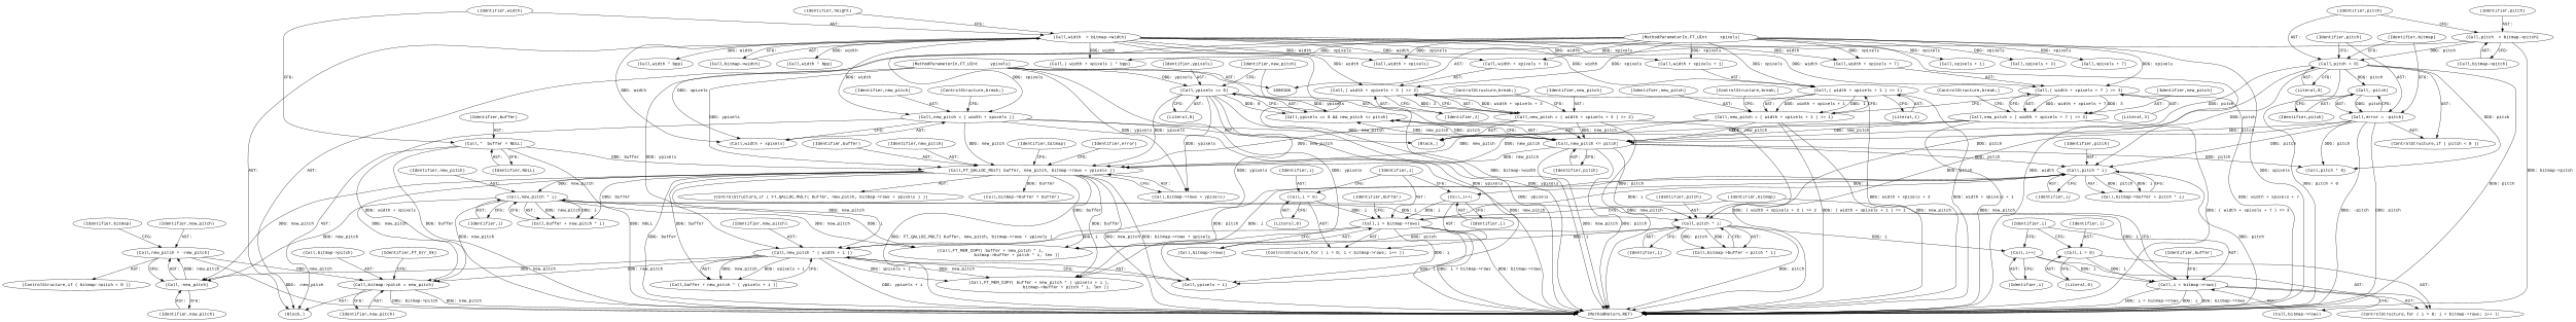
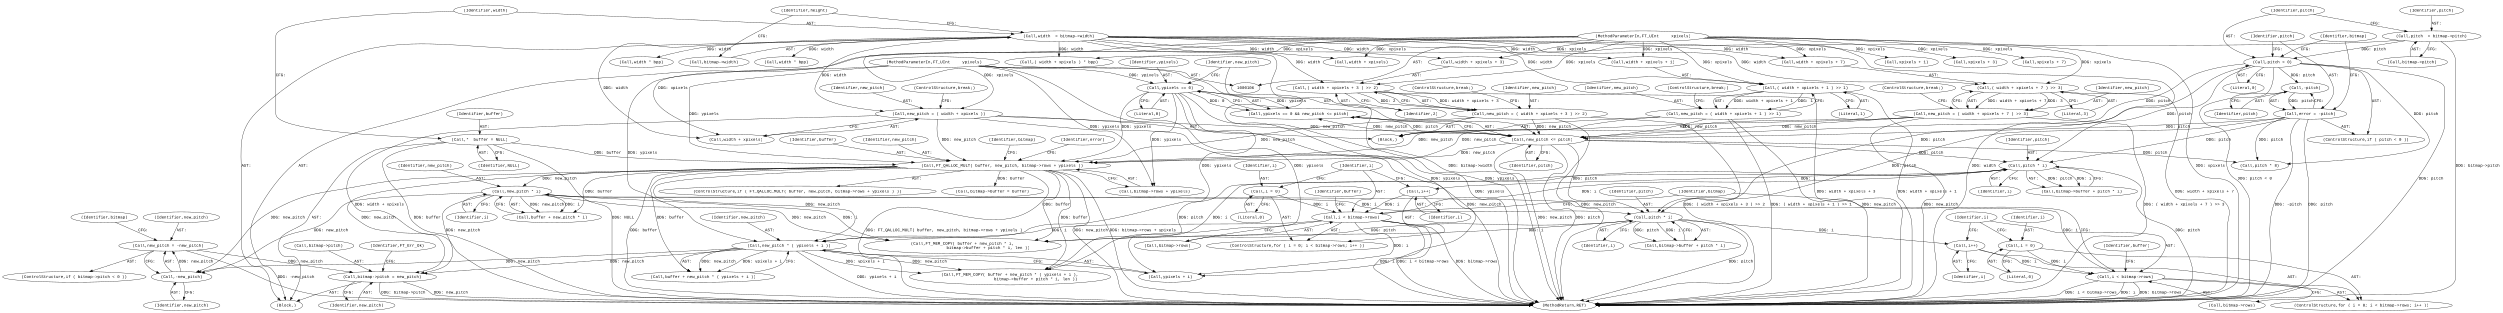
  digraph {
    fontname="Liberation Mono"
    node [fontname="Liberation Mono"]
    edge [fontname="Liberation Mono"]
    n1 [label="(Call,bitmap->pitch = new_pitch)"]
    n2 [label="(Identifier,new_pitch)"]
    n3 [label="(MethodReturn,RET)"]
    n4 [label="(Block,)"]
    n5 [label="(Call,new_pitch = -new_pitch)"]
    n6 [label="(Call,-new_pitch)"]
    n7 [label="(ControlStructure,if ( bitmap->pitch < 0 ))"]
    n8 [label="(Identifier,new_pitch)"]
    n9 [label="(Call,new_pitch * i)"]
    n10 [label="(Call,pitch * i)"]
    n11 [label="(Call,buffer + new_pitch * i)"]
    n12 [label="(Call,FT_MEM_COPY( buffer + new_pitch * i,\n                     bitmap->buffer + pitch * i, len ))"]
    n13 [label="(Identifier,i)"]
    n14 [label="(Call,i++)"]
    n15 [label="(Call,bitmap->buffer + pitch * i)"]
    n16 [label="(Identifier,i)"]
    n17 [label="(Call,FT_QALLOC_MULT( buffer, new_pitch, bitmap->rows + ypixels ))"]
-   n18 [label="(Call,new_pitch * ( width + i ))"]
+   n18 [label="(Call,new_pitch * ( ypixels + i ))"]
    n19 [label="(ControlStructure,if ( FT_QALLOC_MULT( buffer, new_pitch, bitmap->rows + ypixels ) ))"]
    n20 [label="(Call,bitmap->rows + ypixels)"]
    n21 [label="(Call,FT_MEM_COPY( buffer + new_pitch * ( ypixels + i ),\n                     bitmap->buffer + pitch * i, len ))"]
    n22 [label="(Call,bitmap->buffer = buffer)"]
    n23 [label="(Call,buffer + new_pitch * ( ypixels + i ))"]
    n24 [label="(Call,ypixels + i)"]
    n25 [label="(Call,*  buffer = NULL)"]
    n26 [label="(Identifier,NULL)"]
    n27 [label="(Call,new_pitch = ( width + xpixels ))"]
    n28 [label="(Call,new_pitch <= pitch)"]
    n29 [label="(Call,width + xpixels)"]
    n30 [label="(Block,)"]
    n31 [label="(Call,pitch * i)"]
    n32 [label="(Call,ypixels == 0 && new_pitch <= pitch)"]
    n33 [label="(Identifier,pitch)"]
    n34 [label="(Call,pitch * 8)"]
    n35 [label="(Call,width  = bitmap->width)"]
    n36 [label="(Call,( width + xpixels + 1 ) >> 1)"]
    n37 [label="(Call,( width + xpixels + 7 ) >> 3)"]
    n38 [label="(Call,( width + xpixels + 3 ) >> 2)"]
    n39 [label="(Call,width + xpixels)"]
    n40 [label="(Call,width * bpp)"]
    n41 [label="(Call,( width + xpixels ) * bpp)"]
    n42 [label="(Call,bitmap->width)"]
    n43 [label="(Call,width + xpixels + 3)"]
    n44 [label="(Call,width + xpixels + 7)"]
    n45 [label="(Call,width + xpixels + 1)"]
    n46 [label="(Call,width * bpp)"]
    n47 [label="(Call,new_pitch = ( width + xpixels + 1 ) >> 1)"]
    n48 [label="(Literal,1)"]
    n49 [label="(Call,new_pitch = ( width + xpixels + 7 ) >> 3)"]
    n50 [label="(Literal,3)"]
    n51 [label="(Call,new_pitch = ( width + xpixels + 3 ) >> 2)"]
    n52 [label="(Identifier,2)"]
    n53 [label="(MethodParameterIn,FT_UInt     xpixels)"]
    n54 [label="(Call,xpixels + 1)"]
    n55 [label="(Call,xpixels + 3)"]
    n56 [label="(Call,xpixels + 7)"]
    1000106
    n58 [label="(Call,i++)"]
    n59 [label="(Call,bitmap->buffer + pitch * i)"]
    n60 [label="(Identifier,i)"]
    n61 [label="(Call,ypixels == 0)"]
    n62 [label="(Call,pitch < 0)"]
    n63 [label="(Call,-pitch)"]
    n64 [label="(ControlStructure,if ( pitch < 0 ))"]
    n65 [label="(Literal,0)"]
    n66 [label="(Call,error = -pitch)"]
    n67 [label="(Identifier,pitch)"]
    n68 [label="(Call,pitch  = bitmap->pitch)"]
    n69 [label="(Call,bitmap->pitch)"]
    n70 [label="(Literal,0)"]
    n71 [label="(MethodParameterIn,FT_UInt     ypixels)"]
    n72 [label="(Call,i < bitmap->rows)"]
    n73 [label="(Call,bitmap->rows)"]
    n74 [label="(ControlStructure,for ( i = 0; i < bitmap->rows; i++ ))"]
    n75 [label="(Identifier,i)"]
    n76 [label="(Call,i = 0)"]
    n77 [label="(Literal,0)"]
    n78 [label="(Call,i < bitmap->rows)"]
    n79 [label="(ControlStructure,for ( i = 0; i < bitmap->rows; i++ ))"]
    n80 [label="(Call,bitmap->rows)"]
    n81 [label="(Call,i = 0)"]
    n82 [label="(Literal,0)"]
    n83 [label="(Identifier,i)"]
    n84 [label="(Identifier,buffer)"]
    n85 [label="(Identifier,new_pitch)"]
    n86 [label="(Identifier,new_pitch)"]
    n87 [label="(Identifier,new_pitch)"]
    n88 [label="(Identifier,bitmap)"]
    n89 [label="(ControlStructure,break;)"]
    n90 [label="(Identifier,bitmap)"]
    n91 [label="(Identifier,height)"]
    n92 [label="(Identifier,ypixels)"]
    n93 [label="(Identifier,pitch)"]
    n94 [label="(Identifier,bitmap)"]
    n95 [label="(Identifier,width)"]
    n96 [label="(Identifier,pitch)"]
    n97 [label="(Identifier,error)"]
    n98 [label="(Identifier,i)"]
    n99 [label="(Identifier,pitch)"]
    n100 [label="(Identifier,new_pitch)"]
    n101 [label="(Identifier,pitch)"]
    n102 [label="(Identifier,bitmap)"]
    n103 [label="(ControlStructure,break;)"]
    n104 [label="(Identifier,new_pitch)"]
    n105 [label="(Identifier,new_pitch)"]
    n106 [label="(Identifier,i)"]
    n107 [label="(Identifier,buffer)"]
    n108 [label="(Identifier,buffer)"]
    n109 [label="(Call,bitmap->pitch)"]
    n110 [label="(ControlStructure,break;)"]
    n111 [label="(Identifier,buffer)"]
    n112 [label="(Identifier,i)"]
    n113 [label="(ControlStructure,break;)"]
    n114 [label="(Identifier,new_pitch)"]
    n115 [label="(Identifier,FT_Err_Ok)"]
    n116 [label="(Identifier,i)"]
    n117 [label="(Identifier,pitch)"]
    n118 [label="(Identifier,new_pitch)"]
    n119 [label="(Identifier,new_pitch)"]
    n1 -> n2 [label="CFG: "]
    n1 -> n3 [label="DDG: new_pitch"]
    n1 -> n3 [label="DDG: bitmap->pitch"]
    n1 -> n4 [label="AST: "]
    n2 -> n1 [label="AST: "]
    n5 -> n1 [label="DDG: new_pitch"]
    n5 -> n3 [label="DDG: -new_pitch"]
    n5 -> n6 [label="CFG: "]
    n5 -> n7 [label="AST: "]
    n6 -> n5 [label="AST: "]
    n6 -> n5 [label="DDG: new_pitch"]
    n6 -> n8 [label="CFG: "]
    n8 -> n6 [label="AST: "]
    n9 -> n1 [label="DDG: new_pitch"]
    n9 -> n6 [label="DDG: new_pitch"]
    n9 -> n10 [label="DDG: i"]
    n9 -> n11 [label="AST: "]
    n9 -> n11 [label="DDG: new_pitch"]
    n9 -> n11 [label="DDG: i"]
    n9 -> n12 [label="DDG: new_pitch"]
    n9 -> n12 [label="DDG: i"]
    n9 -> n13 [label="CFG: "]
    n10 -> n3 [label="DDG: pitch"]
    n10 -> n12 [label="DDG: pitch"]
    n10 -> n12 [label="DDG: i"]
    n10 -> n14 [label="DDG: i"]
    n10 -> n15 [label="AST: "]
    n10 -> n15 [label="DDG: pitch"]
    n10 -> n15 [label="DDG: i"]
    n10 -> n16 [label="CFG: "]
    n11 -> n9 [label="CFG: "]
    n13 -> n9 [label="AST: "]
    n14 -> n72 [label="DDG: i"]
    n14 -> n74 [label="AST: "]
    n14 -> n75 [label="CFG: "]
    n15 -> n10 [label="CFG: "]
    n16 -> n10 [label="AST: "]
    n17 -> n1 [label="DDG: new_pitch"]
    n17 -> n3 [label="DDG: new_pitch"]
    n17 -> n3 [label="DDG: bitmap->rows + ypixels"]
    n17 -> n3 [label="DDG: buffer"]
    n17 -> n3 [label="DDG: FT_QALLOC_MULT( buffer, new_pitch, bitmap->rows + ypixels )"]
    n17 -> n6 [label="DDG: new_pitch"]
    n17 -> n9 [label="DDG: new_pitch"]
    n17 -> n11 [label="DDG: buffer"]
    n17 -> n12 [label="DDG: buffer"]
    n17 -> n18 [label="DDG: new_pitch"]
    n17 -> n19 [label="AST: "]
    n17 -> n20 [label="CFG: "]
    n17 -> n21 [label="DDG: buffer"]
    n17 -> n22 [label="DDG: buffer"]
    n17 -> n23 [label="DDG: buffer"]
    n18 -> n1 [label="DDG: new_pitch"]
    n18 -> n3 [label="DDG: ypixels + i"]
    n18 -> n6 [label="DDG: new_pitch"]
    n18 -> n21 [label="DDG: new_pitch"]
    n18 -> n21 [label="DDG: ypixels + i"]
    n18 -> n23 [label="AST: "]
    n18 -> n23 [label="DDG: new_pitch"]
    n18 -> n23 [label="DDG: ypixels + i"]
    n18 -> n24 [label="CFG: "]
    n20 -> n17 [label="AST: "]
    n23 -> n18 [label="CFG: "]
    n24 -> n18 [label="AST: "]
    n25 -> n3 [label="DDG: buffer"]
    n25 -> n3 [label="DDG: NULL"]
    n25 -> n4 [label="AST: "]
    n25 -> n17 [label="DDG: buffer"]
    n25 -> n26 [label="CFG: "]
    n26 -> n25 [label="AST: "]
    n27 -> n3 [label="DDG: width + xpixels"]
    n27 -> n3 [label="DDG: new_pitch"]
    n27 -> n17 [label="DDG: new_pitch"]
    n27 -> n28 [label="DDG: new_pitch"]
    n27 -> n29 [label="CFG: "]
    n27 -> n30 [label="AST: "]
    n28 -> n3 [label="DDG: pitch"]
    n28 -> n3 [label="DDG: new_pitch"]
    n28 -> n10 [label="DDG: pitch"]
    n28 -> n17 [label="DDG: new_pitch"]
    n28 -> n31 [label="DDG: pitch"]
    n28 -> n32 [label="AST: "]
    n28 -> n32 [label="DDG: new_pitch"]
    n28 -> n32 [label="DDG: pitch"]
    n28 -> n33 [label="CFG: "]
    n28 -> n34 [label="DDG: pitch"]
    n29 -> n27 [label="AST: "]
    n31 -> n3 [label="DDG: pitch"]
    n31 -> n21 [label="DDG: pitch"]
    n31 -> n21 [label="DDG: i"]
    n31 -> n58 [label="DDG: i"]
    n31 -> n59 [label="AST: "]
    n31 -> n59 [label="DDG: pitch"]
    n31 -> n59 [label="DDG: i"]
    n31 -> n60 [label="CFG: "]
    n32 -> n28 [label="CFG: "]
    n32 -> n61 [label="CFG: "]
    n33 -> n28 [label="AST: "]
    n35 -> n3 [label="DDG: bitmap->width"]
    n35 -> n3 [label="DDG: width"]
    n35 -> n4 [label="AST: "]
    n35 -> n27 [label="DDG: width"]
    n35 -> n29 [label="DDG: width"]
    n35 -> n36 [label="DDG: width"]
    n35 -> n37 [label="DDG: width"]
    n35 -> n38 [label="DDG: width"]
    n35 -> n39 [label="DDG: width"]
    n35 -> n40 [label="DDG: width"]
    n35 -> n41 [label="DDG: width"]
-   n35 -> n42 [label="CFG: "]
+   n91 -> n42 [label="CFG: "]
    n35 -> n43 [label="DDG: width"]
    n35 -> n44 [label="DDG: width"]
    n35 -> n45 [label="DDG: width"]
    n35 -> n46 [label="DDG: width"]
    n36 -> n3 [label="DDG: width + xpixels + 1"]
    n36 -> n47 [label="AST: "]
    n36 -> n47 [label="DDG: width + xpixels + 1"]
    n36 -> n47 [label="DDG: 1"]
    n36 -> n48 [label="CFG: "]
    n37 -> n3 [label="DDG: width + xpixels + 7"]
    n37 -> n49 [label="AST: "]
    n37 -> n49 [label="DDG: width + xpixels + 7"]
    n37 -> n49 [label="DDG: 3"]
-   n37 -> n47 [label="CFG: "]
+   n37 -> n50 [label="CFG: "]
    n38 -> n3 [label="DDG: width + xpixels + 3"]
    n38 -> n51 [label="AST: "]
    n38 -> n51 [label="DDG: width + xpixels + 3"]
    n38 -> n51 [label="DDG: 2"]
    n38 -> n52 [label="CFG: "]
    n42 -> n35 [label="AST: "]
    n43 -> n38 [label="AST: "]
    n44 -> n37 [label="AST: "]
    n45 -> n36 [label="AST: "]
    n47 -> n3 [label="DDG: ( width + xpixels + 1 ) >> 1"]
    n47 -> n3 [label="DDG: new_pitch"]
    n47 -> n17 [label="DDG: new_pitch"]
    n47 -> n28 [label="DDG: new_pitch"]
    n47 -> n30 [label="AST: "]
    n47 -> n36 [label="CFG: "]
    n48 -> n36 [label="AST: "]
    n49 -> n3 [label="DDG: ( width + xpixels + 7 ) >> 3"]
    n49 -> n3 [label="DDG: new_pitch"]
    n49 -> n17 [label="DDG: new_pitch"]
    n49 -> n28 [label="DDG: new_pitch"]
    n49 -> n30 [label="AST: "]
    n49 -> n37 [label="CFG: "]
    n50 -> n37 [label="AST: "]
    n51 -> n3 [label="DDG: ( width + xpixels + 3 ) >> 2"]
    n51 -> n3 [label="DDG: new_pitch"]
    n51 -> n17 [label="DDG: new_pitch"]
    n51 -> n28 [label="DDG: new_pitch"]
    n51 -> n30 [label="AST: "]
    n51 -> n38 [label="CFG: "]
    n52 -> n38 [label="AST: "]
    n53 -> n3 [label="DDG: xpixels"]
    n53 -> n27 [label="DDG: xpixels"]
    n53 -> n29 [label="DDG: xpixels"]
    n53 -> n36 [label="DDG: xpixels"]
    n53 -> n37 [label="DDG: xpixels"]
    n53 -> n38 [label="DDG: xpixels"]
    n53 -> n39 [label="DDG: xpixels"]
    n53 -> n41 [label="DDG: xpixels"]
    n53 -> n43 [label="DDG: xpixels"]
    n53 -> n44 [label="DDG: xpixels"]
    n53 -> n45 [label="DDG: xpixels"]
    n53 -> n54 [label="DDG: xpixels"]
    n53 -> n55 [label="DDG: xpixels"]
    n53 -> n56 [label="DDG: xpixels"]
    n53 -> 1000106 [label="AST: "]
    n58 -> n78 [label="DDG: i"]
    n58 -> n79 [label="AST: "]
    n58 -> n83 [label="CFG: "]
    n59 -> n31 [label="CFG: "]
    n60 -> n31 [label="AST: "]
    n61 -> n3 [label="DDG: ypixels"]
    n61 -> n17 [label="DDG: ypixels"]
    n61 -> n18 [label="DDG: ypixels"]
    n61 -> n20 [label="DDG: ypixels"]
    n61 -> n24 [label="DDG: ypixels"]
    n61 -> n32 [label="AST: "]
    n61 -> n32 [label="DDG: ypixels"]
    n61 -> n32 [label="DDG: 0"]
    n61 -> n70 [label="CFG: "]
    n62 -> n3 [label="DDG: pitch < 0"]
    n62 -> n3 [label="DDG: pitch"]
    n62 -> n10 [label="DDG: pitch"]
    n62 -> n28 [label="DDG: pitch"]
    n62 -> n31 [label="DDG: pitch"]
    n62 -> n34 [label="DDG: pitch"]
    n62 -> n63 [label="DDG: pitch"]
    n62 -> n64 [label="AST: "]
    n62 -> n65 [label="CFG: "]
    n63 -> n66 [label="AST: "]
    n63 -> n66 [label="DDG: pitch"]
    n63 -> n67 [label="CFG: "]
    n65 -> n62 [label="AST: "]
    n66 -> n3 [label="DDG: -pitch"]
    n66 -> n3 [label="DDG: pitch"]
    n66 -> n10 [label="DDG: pitch"]
    n66 -> n28 [label="DDG: pitch"]
    n66 -> n31 [label="DDG: pitch"]
    n66 -> n34 [label="DDG: pitch"]
    n66 -> n63 [label="CFG: "]
    n66 -> n64 [label="AST: "]
    n67 -> n63 [label="AST: "]
    n68 -> n3 [label="DDG: bitmap->pitch"]
    n68 -> n4 [label="AST: "]
    n68 -> n62 [label="DDG: pitch"]
    n68 -> n69 [label="CFG: "]
    n69 -> n68 [label="AST: "]
    n70 -> n61 [label="AST: "]
    n71 -> n3 [label="DDG: ypixels"]
    n71 -> n17 [label="DDG: ypixels"]
    n71 -> n18 [label="DDG: ypixels"]
    n71 -> n20 [label="DDG: ypixels"]
    n71 -> n24 [label="DDG: ypixels"]
    n71 -> 1000106 [label="AST: "]
    n71 -> n61 [label="DDG: ypixels"]
    n72 -> n3 [label="DDG: bitmap->rows"]
    n72 -> n3 [label="DDG: i < bitmap->rows"]
    n72 -> n3 [label="DDG: i"]
    n72 -> n9 [label="DDG: i"]
    n72 -> n73 [label="CFG: "]
    n72 -> n74 [label="AST: "]
    n73 -> n72 [label="AST: "]
    n75 -> n14 [label="AST: "]
    n76 -> n72 [label="DDG: i"]
    n76 -> n74 [label="AST: "]
    n76 -> n77 [label="CFG: "]
    n77 -> n76 [label="AST: "]
    n78 -> n3 [label="DDG: i < bitmap->rows"]
    n78 -> n3 [label="DDG: bitmap->rows"]
    n78 -> n3 [label="DDG: i"]
    n78 -> n18 [label="DDG: i"]
    n78 -> n24 [label="DDG: i"]
    n78 -> n31 [label="DDG: i"]
    n78 -> n79 [label="AST: "]
    n78 -> n80 [label="CFG: "]
    n80 -> n78 [label="AST: "]
    n81 -> n78 [label="DDG: i"]
    n81 -> n79 [label="AST: "]
    n81 -> n82 [label="CFG: "]
    n82 -> n81 [label="AST: "]
    n83 -> n58 [label="AST: "]
    n84 -> n17 [label="AST: "]
    n85 -> n51 [label="AST: "]
    n86 -> n27 [label="AST: "]
    n87 -> n17 [label="AST: "]
    n88 -> n5 [label="CFG: "]
    n89 -> n51 [label="CFG: "]
    n90 -> n72 [label="CFG: "]
    n90 -> n78 [label="CFG: "]
    n91 -> n35 [label="CFG: "]
    n92 -> n61 [label="AST: "]
    n93 -> n68 [label="AST: "]
    n94 -> n17 [label="CFG: "]
    n95 -> n25 [label="CFG: "]
    n95 -> n35 [label="AST: "]
    n96 -> n31 [label="AST: "]
    n97 -> n17 [label="CFG: "]
    n98 -> n58 [label="CFG: "]
    n98 -> n78 [label="AST: "]
    n98 -> n81 [label="CFG: "]
    n99 -> n62 [label="CFG: "]
    n99 -> n66 [label="AST: "]
    n100 -> n47 [label="AST: "]
    n101 -> n62 [label="AST: "]
    n101 -> n68 [label="CFG: "]
    n102 -> n62 [label="CFG: "]
    n102 -> n66 [label="CFG: "]
    n103 -> n47 [label="CFG: "]
    n104 -> n18 [label="AST: "]
    n105 -> n28 [label="AST: "]
    n105 -> n61 [label="CFG: "]
    n106 -> n14 [label="CFG: "]
    n106 -> n72 [label="AST: "]
    n106 -> n76 [label="CFG: "]
    n107 -> n25 [label="AST: "]
    n108 -> n78 [label="CFG: "]
    n109 -> n1 [label="AST: "]
    n110 -> n27 [label="CFG: "]
    n111 -> n72 [label="CFG: "]
    n112 -> n81 [label="AST: "]
    n113 -> n49 [label="CFG: "]
    n114 -> n9 [label="AST: "]
    n115 -> n1 [label="CFG: "]
    n116 -> n76 [label="AST: "]
    n117 -> n10 [label="AST: "]
    n118 -> n5 [label="AST: "]
    n119 -> n49 [label="AST: "]
  }
